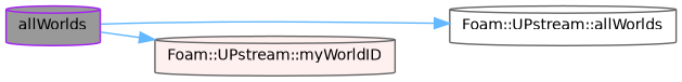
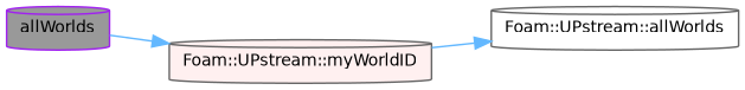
  digraph {
    rankdir=LR
    node [color=gray40 fontname=Helvetica fontsize=10 shape=cylinder style=filled]
    edge [color=steelblue1 fontname=Helvetica fontsize=10 labelfontname=Helvetica labelfontsize=10 style=solid]
    n1 [color=purple fillcolor=grey60 fontcolor=black height=0.2 label=allWorlds width=0.4]
    n2 [fillcolor=white height=0.2 label="Foam::UPstream::allWorlds" width=0.4]
    n3 [fillcolor="#FFF0F0" height=0.2 label="Foam::UPstream::myWorldID" width=0.4]
-   n1 -> n2
+   n3 -> n2
    n1 -> n3
  }
